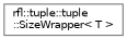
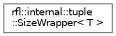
  digraph {
    rankdir=LR
-   n1 [color=grey40 fillcolor=white fontname=Helvetica fontsize=10 height=0.2 label="rfl::tuple::tuple\l::SizeWrapper\< T \>" shape=box style=filled width=0.4]
+   n1 [color=grey40 fillcolor=white fontname=Helvetica fontsize=10 height=0.2 label="rfl::internal::tuple\l::SizeWrapper\< T \>" shape=box style=filled width=0.4]
  }
